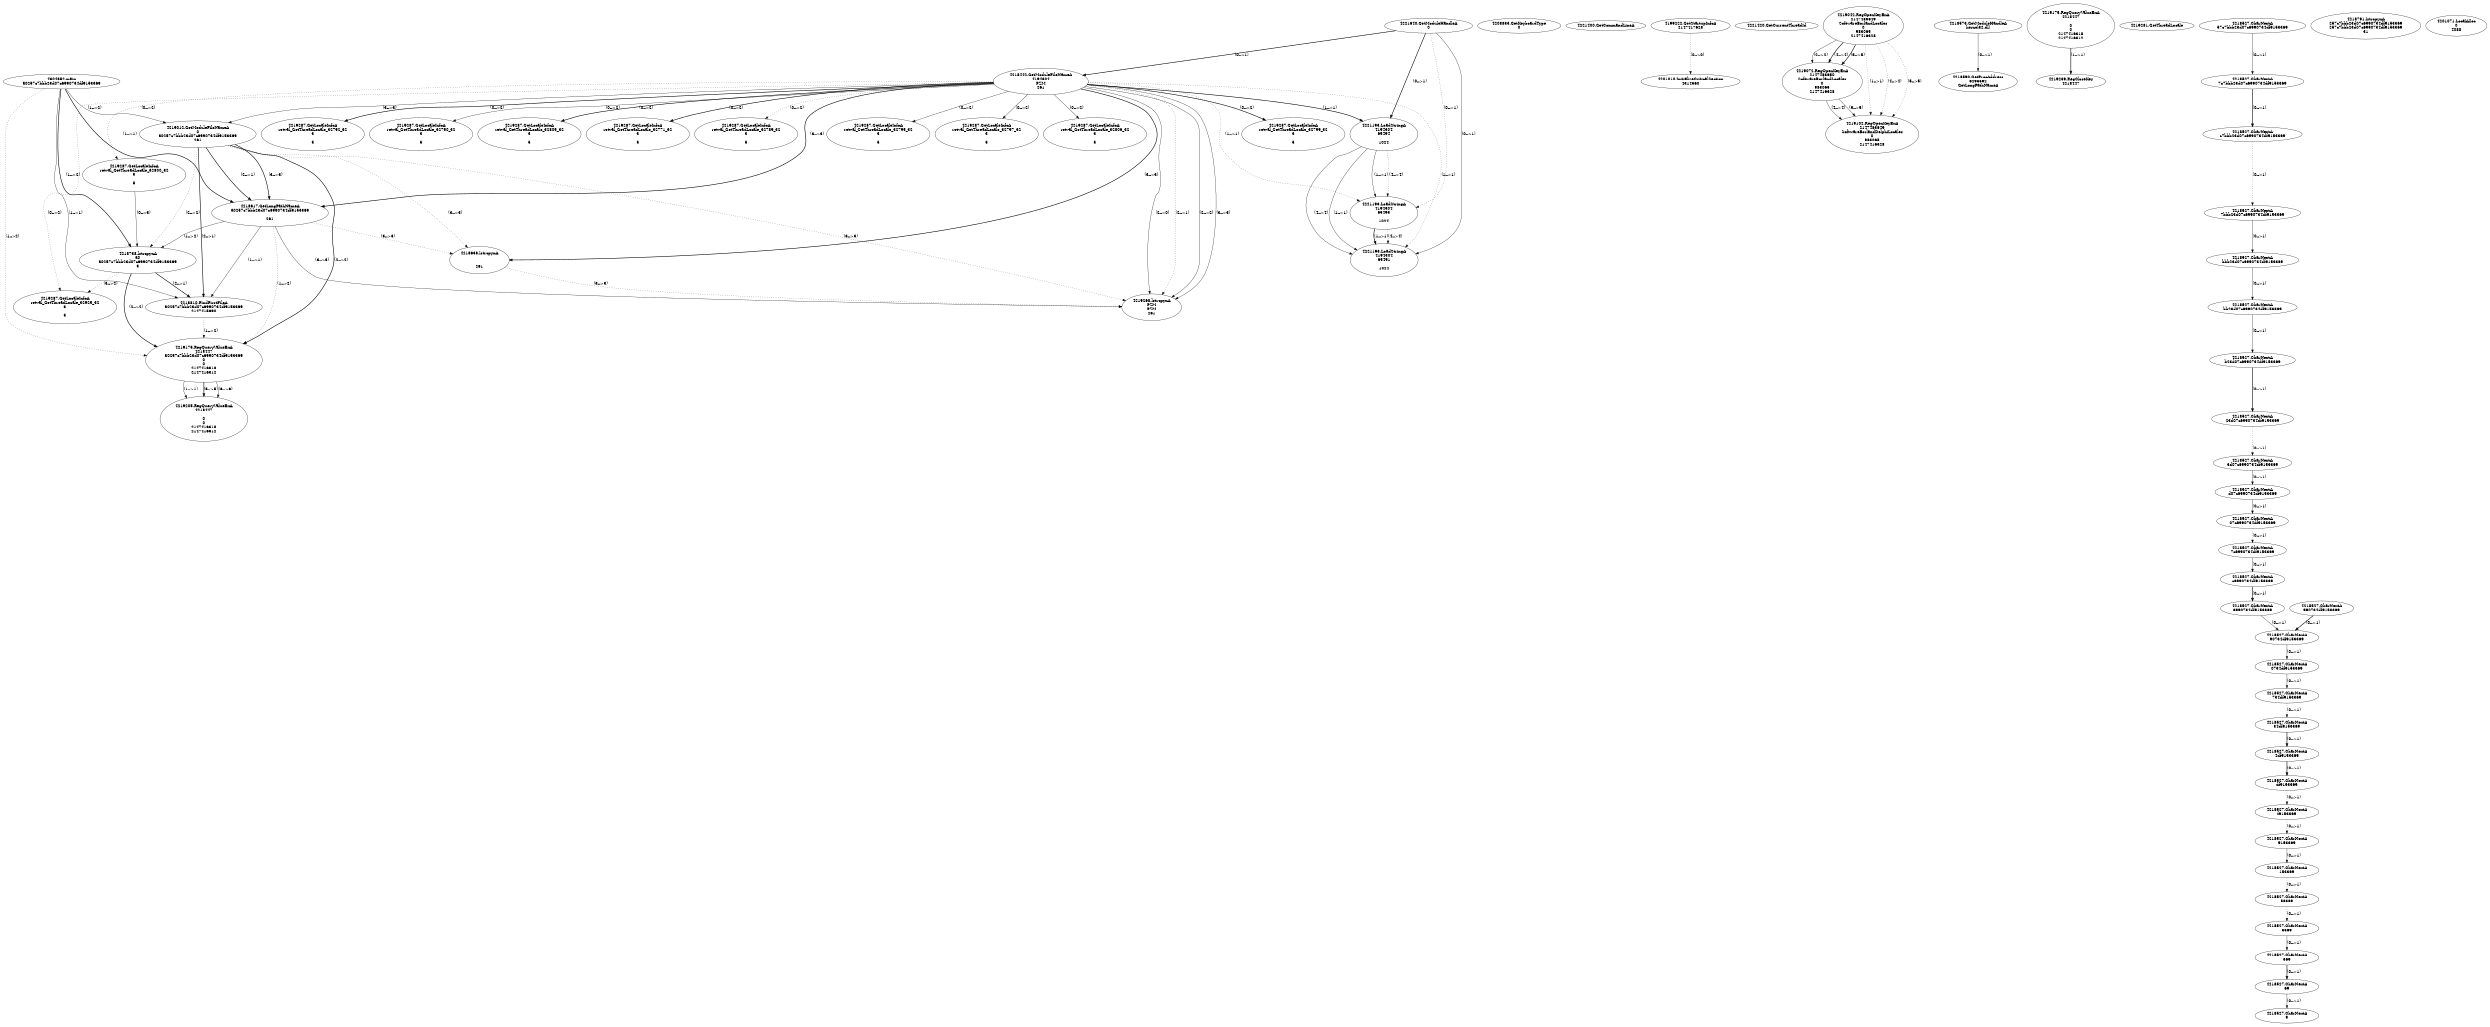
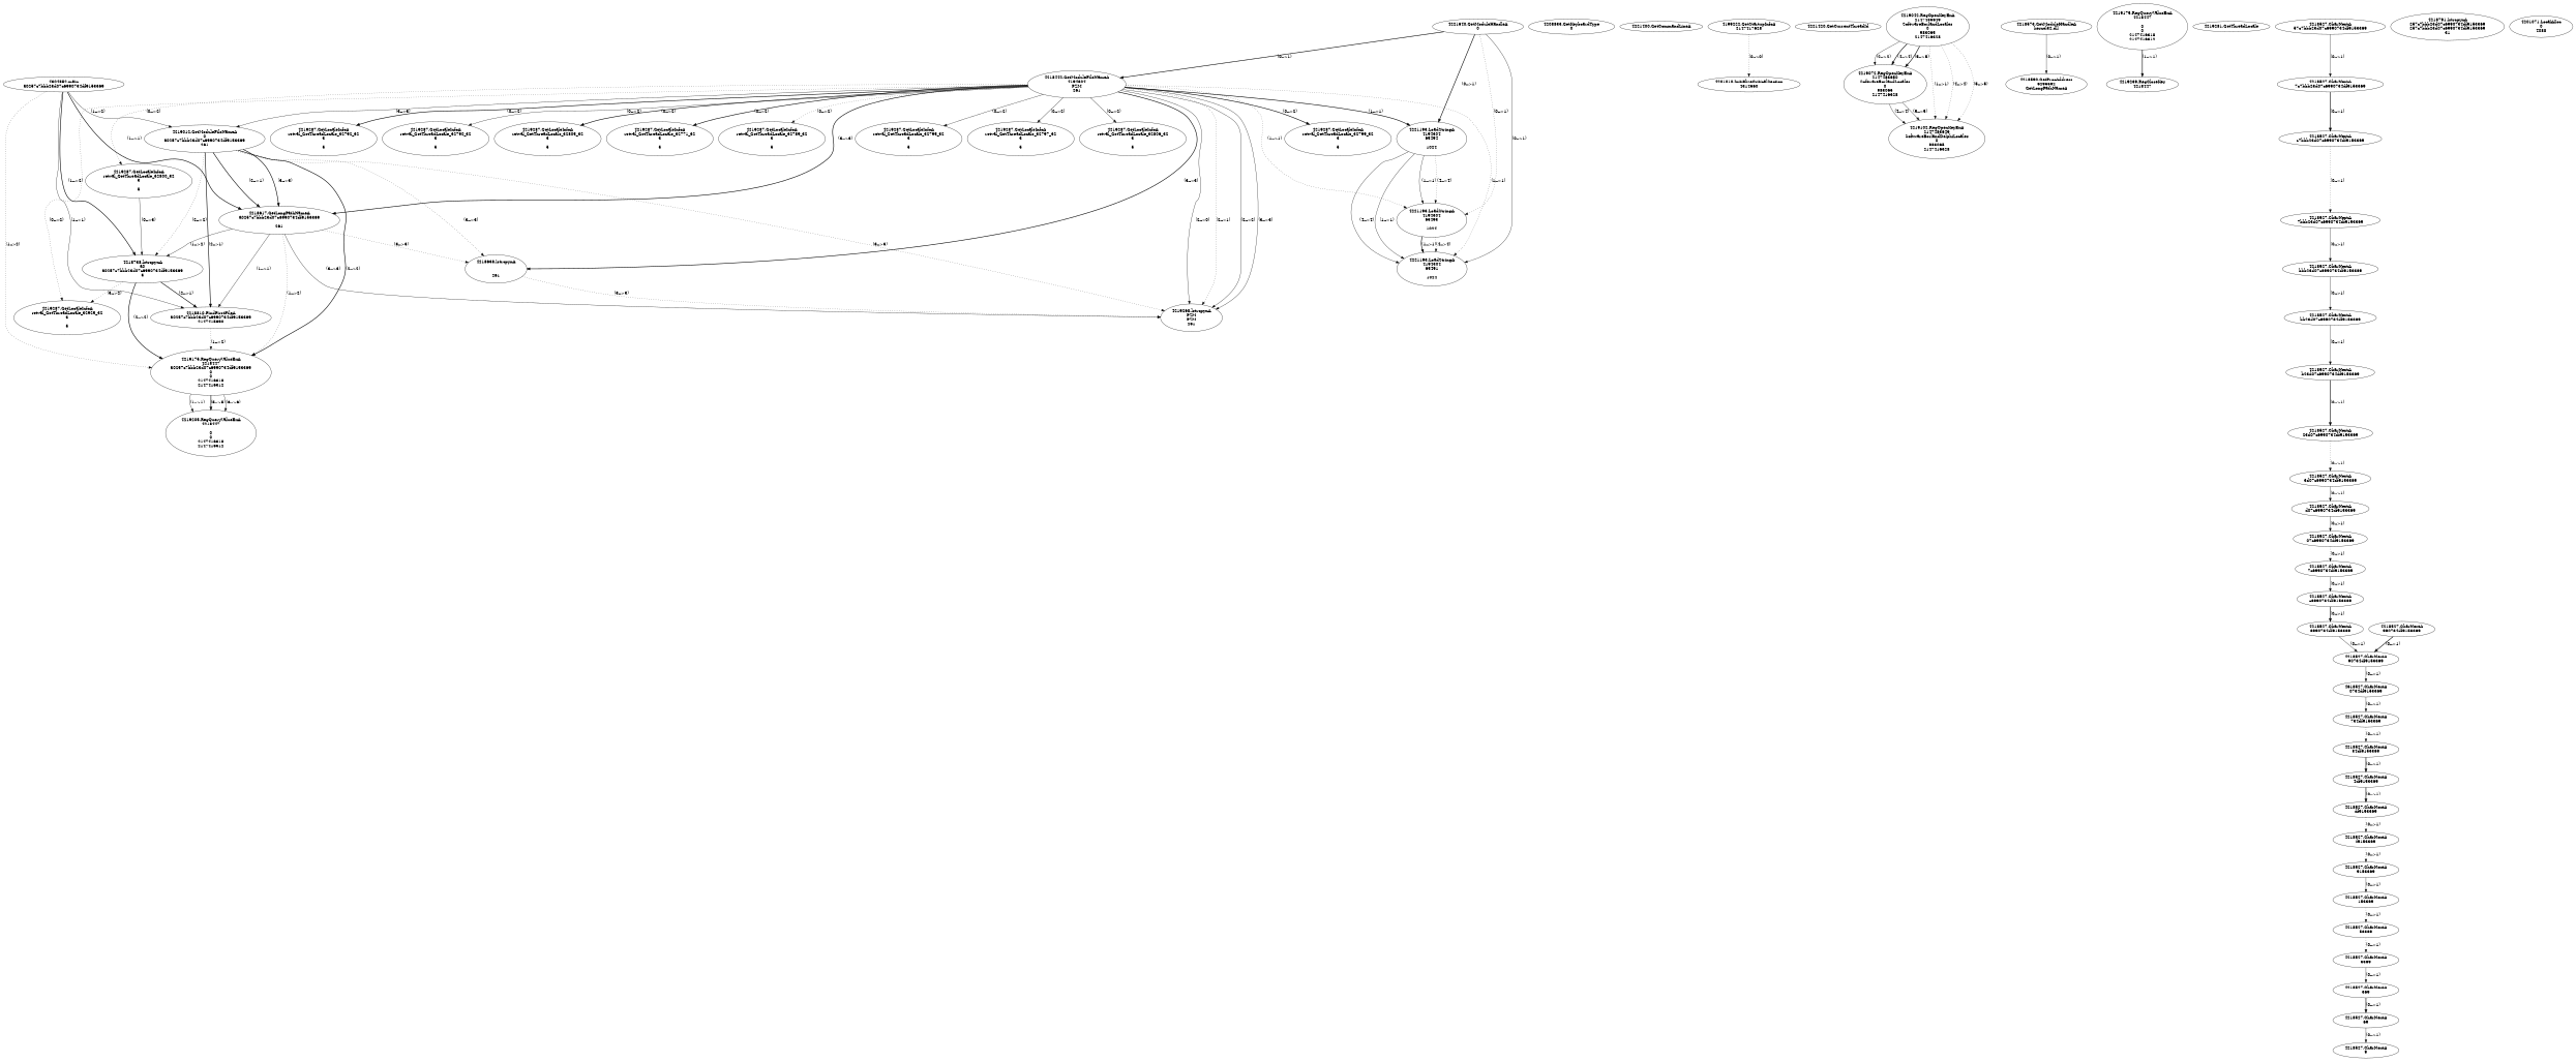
  digraph {
    edge [style=solid]
    n1 [label="4304852.main\na0257c7bbb23d07c6990734df9153369"]
    n2 [label="4219012.GetModuleFileNameA\n0\na0257c7bbb23d07c6990734df9153369\n261"]
    n3 [label="4218617.GetLongPathNameA\na0257c7bbb23d07c6990734df9153369\n\n261"]
    n4 [label="4218738.lstrcpynA\na0\na0257c7bbb23d07c6990734df9153369\n3"]
    n5 [label="4218810.FindFirstFileA\na0257c7bbb23d07c6990734df9153369\n2147415690"]
    n6 [label="4219175.RegQueryValueExA\n4218447\na0257c7bbb23d07c6990734df9153369\n0\n0\n2147416318\n2147416312"]
    n7 [label="4218638.lstrcpynA\n\n\n261"]
    n8 [label="4219268.lstrcpynA\nPZM\nPZM\n261"]
    n9 [label="4219287.GetLocaleInfoA\nretval_GetThreadLocale_32925_32\n3\n\n5"]
    n10 [label="4219205.RegQueryValueExA\n4218447\n\n0\n0\n2147416318\n2147416312"]
    n11 [label="4221640.GetModuleHandleA\n0"]
    n12 [label="4218442.GetModuleFileNameA\n4194304\nPZM\n261"]
    n13 [label="4221193.LoadStringA\n4194304\n65494\n\n1024"]
    n14 [label="4221193.LoadStringA\n4194304\n65493\n\n1024"]
    n15 [label="4221193.LoadStringA\n4194304\n65491\n\n1024"]
    n16 [label="4219287.GetLocaleInfoA\nretval_GetThreadLocale_32799_32\n3\n\n5"]
    n17 [label="4219287.GetLocaleInfoA\nretval_GetThreadLocale_32792_32\n3\n\n5"]
    n18 [label="4219287.GetLocaleInfoA\nretval_GetThreadLocale_32790_32\n3\n\n5"]
    n19 [label="4219287.GetLocaleInfoA\nretval_GetThreadLocale_32805_32\n3\n\n5"]
    n20 [label="4219287.GetLocaleInfoA\nretval_GetThreadLocale_32771_32\n3\n\n5"]
    n21 [label="4219287.GetLocaleInfoA\nretval_GetThreadLocale_32789_32\n3\n\n5"]
    n22 [label="4219287.GetLocaleInfoA\nretval_GetThreadLocale_32795_32\n3\n\n5"]
    n23 [label="4219287.GetLocaleInfoA\nretval_GetThreadLocale_32797_32\n3\n\n5"]
    n24 [label="4219287.GetLocaleInfoA\nretval_GetThreadLocale_32800_32\n3\n\n5"]
    n25 [label="4219287.GetLocaleInfoA\nretval_GetThreadLocale_32806_32\n3\n\n5"]
    n26 [label="4208833.GetKeyboardType\n0"]
    n27 [label="4221400.GetCommandLineA\n"]
    n28 [label="4199222.GetStartupInfoA\n2147417628"]
    n29 [label="4201010.InitializeCriticalSection\n4314560"]
    n30 [label="4221420.GetCurrentThreadId\n"]
    n31 [label="4219042.RegOpenKeyExA\n2147483649\nSoftware\Borland\Locales\n0\n983065\n2147416328"]
    n32 [label="4219072.RegOpenKeyExA\n2147483650\nSoftware\Borland\Locales\n0\n983065\n2147416328"]
    n33 [label="4219102.RegOpenKeyExA\n2147483649\nSoftware\Borland\Delphi\Locales\n0\n983065\n2147416328"]
    n34 [label="4218573.GetModuleHandleA\nkernel32.dll"]
    n35 [label="4218590.GetProcAddress\n6295592\nGetLongPathNameA"]
    n36 [label="4219175.RegQueryValueExA\n4218447\n\n0\n0\n2147416318\n2147416312"]
    n37 [label="4219239.RegCloseKey\n4218447"]
    n38 [label="4219281.GetThreadLocale\n"]
    n39 [label="4218527.CharNextA\n57c7bbb23d07c6990734df9153369"]
    n40 [label="4218527.CharNextA\n7c7bbb23d07c6990734df9153369"]
    n41 [label="4218527.CharNextA\nc7bbb23d07c6990734df9153369"]
    n42 [label="4218527.CharNextA\n7bbb23d07c6990734df9153369"]
    n43 [label="4218527.CharNextA\nbbb23d07c6990734df9153369"]
    n44 [label="4218527.CharNextA\nbb23d07c6990734df9153369"]
    n45 [label="4218527.CharNextA\nb23d07c6990734df9153369"]
    n46 [label="4218527.CharNextA\n23d07c6990734df9153369"]
    n47 [label="4218527.CharNextA\n3d07c6990734df9153369"]
    n48 [label="4218527.CharNextA\nd07c6990734df9153369"]
    n49 [label="4218527.CharNextA\n07c6990734df9153369"]
    n50 [label="4218527.CharNextA\n7c6990734df9153369"]
    n51 [label="4218527.CharNextA\nc6990734df9153369"]
    n52 [label="4218527.CharNextA\n6990734df9153369"]
    n53 [label="4218527.CharNextA\n90734df9153369"]
    n54 [label="4218527.CharNextA\n990734df9153369"]
-   n55 [label="4218527.CharNextA\n0734df9153369"]
+   n55 [label="4618527.CharNextA\n0734df9153369"]
    n56 [label="4218527.CharNextA\n734df9153369"]
    n57 [label="4218527.CharNextA\n34df9153369"]
    n58 [label="4218527.CharNextA\n4df9153369"]
    n59 [label="4218527.CharNextA\ndf9153369"]
    n60 [label="4218527.CharNextA\nf9153369"]
    n61 [label="4218527.CharNextA\n9153369"]
    n62 [label="4218527.CharNextA\n153369"]
    n63 [label="4218527.CharNextA\n53369"]
    n64 [label="4218527.CharNextA\n3369"]
    n65 [label="4218527.CharNextA\n369"]
    n66 [label="4218527.CharNextA\n69"]
    n67 [label="4218527.CharNextA\n9"]
    n68 [label="4218791.lstrcpynA\n257c7bbb23d07c6990734df9153369\n257c7bbb23d07c6990734df9153369\n31"]
    n69 [label="4201071.LocalAlloc\n0\n4088"]
    n1 -> n2 [label="(1-->2)"]
    n1 -> n3 [label="(1-->1)" style=bold]
    n1 -> n4 [label="(1-->2)" style=bold]
    n1 -> n5 [label="(1-->1)"]
    n1 -> n6 [label="(1-->2)" style=dotted]
    n2 -> n3 [label="(2-->1)" style=bold]
    n2 -> n3 [label="(3-->3)" style=bold]
    n2 -> n4 [label="(2-->2)" style=dotted]
    n2 -> n5 [label="(2-->1)" style=bold]
    n2 -> n6 [label="(2-->2)" style=bold]
    n2 -> n7 [label="(3-->3)" style=dotted]
    n2 -> n8 [label="(3-->3)" style=dotted]
    n3 -> n4 [label="(1-->2)"]
    n3 -> n5 [label="(1-->1)"]
    n3 -> n6 [label="(1-->2)" style=dotted]
    n3 -> n7 [label="(3-->3)" style=dotted]
    n3 -> n8 [label="(3-->3)"]
    n4 -> n5 [label="(2-->1)" style=bold]
    n4 -> n6 [label="(2-->2)" style=bold]
    n4 -> n9 [label="(3-->2)" style=dotted]
    n5 -> n6 [label="(1-->2)" style=dotted]
    n6 -> n10 [label="(1-->1)"]
    n6 -> n10 [label="(5-->5)" style=bold]
    n6 -> n10 [label="(6-->6)"]
    n7 -> n8 [label="(3-->3)" style=dotted]
    n11 -> n12 [label="(0-->1)" style=bold]
    n11 -> n13 [label="(0-->1)" style=bold]
    n11 -> n14 [label="(0-->1)" style=dotted]
    n11 -> n15 [label="(0-->1)"]
    n12 -> n2 [label="(3-->3)"]
    n12 -> n3 [label="(3-->3)" style=bold]
    n12 -> n7 [label="(3-->3)" style=bold]
    n12 -> n8 [label="(2-->1)" style=dotted]
    n12 -> n8 [label="(2-->2)"]
    n12 -> n8 [label="(3-->3)"]
    n12 -> n8 [label="(2-->0)"]
    n12 -> n9 [label="(0-->2)" style=dotted]
    n12 -> n13 [label="(1-->1)" style=bold]
    n12 -> n14 [label="(1-->1)" style=dotted]
    n12 -> n15 [label="(1-->1)" style=dotted]
    n12 -> n16 [label="(0-->2)" style=bold]
    n12 -> n17 [label="(0-->2)" style=bold]
    n12 -> n18 [label="(0-->2)"]
    n12 -> n19 [label="(0-->2)" style=bold]
    n12 -> n20 [label="(0-->2)" style=bold]
    n12 -> n21 [label="(0-->2)" style=dotted]
    n12 -> n22 [label="(0-->2)"]
    n12 -> n23 [label="(0-->2)"]
    n12 -> n24 [label="(0-->2)" style=dotted]
    n12 -> n25 [label="(0-->2)"]
    n13 -> n14 [label="(1-->1)"]
    n13 -> n14 [label="(4-->4)" style=dotted]
    n13 -> n15 [label="(1-->1)"]
    n13 -> n15 [label="(4-->4)"]
    n14 -> n15 [label="(1-->1)" style=bold]
    n14 -> n15 [label="(4-->4)" style=dotted]
    n24 -> n4 [label="(0-->3)"]
    n28 -> n29 [label="(0-->0)" style=dotted]
    n31 -> n32 [label="(2-->2)"]
    n31 -> n32 [label="(4-->4)" style=bold]
    n31 -> n32 [label="(5-->5)" style=bold]
    n31 -> n33 [label="(1-->1)" style=dotted]
    n31 -> n33 [label="(4-->4)" style=dotted]
    n31 -> n33 [label="(5-->5)" style=dotted]
    n32 -> n33 [label="(4-->4)"]
    n32 -> n33 [label="(5-->5)"]
    n34 -> n35 [label="(0-->1)"]
    n36 -> n37 [label="(1-->1)" style=bold]
    n39 -> n40 [label="(0-->1)"]
    n40 -> n41 [label="(0-->1)" style=bold]
    n41 -> n42 [label="(0-->1)" style=dotted]
    n42 -> n43 [label="(0-->1)"]
    n43 -> n44 [label="(0-->1)"]
    n44 -> n45 [label="(0-->1)"]
    n45 -> n46 [label="(0-->1)" style=bold]
    n46 -> n47 [label="(0-->1)" style=dotted]
    n47 -> n48 [label="(0-->1)"]
    n48 -> n49 [label="(0-->1)"]
    n49 -> n50 [label="(0-->1)" style=dotted]
    n50 -> n51 [label="(0-->1)"]
    n51 -> n52 [label="(0-->1)" style=bold]
    n52 -> n53 [label="(0-->1)"]
    n53 -> n55 [label="(0-->1)"]
    n54 -> n53 [label="(0-->1)" style=bold]
    n55 -> n56 [label="(0-->1)"]
    n56 -> n57 [label="(0-->1)" style=dotted]
    n57 -> n58 [label="(0-->1)" style=bold]
    n58 -> n59 [label="(0-->1)" style=bold]
    n59 -> n60 [label="(0-->1)" style=dotted]
    n60 -> n61 [label="(0-->1)" style=dotted]
    n61 -> n62 [label="(0-->1)"]
    n62 -> n63 [label="(0-->1)" style=dotted]
    n63 -> n64 [label="(0-->1)" style=dotted]
    n64 -> n65 [label="(0-->1)"]
    n65 -> n66 [label="(0-->1)" style=bold]
    n66 -> n67 [label="(0-->1)"]
  }
